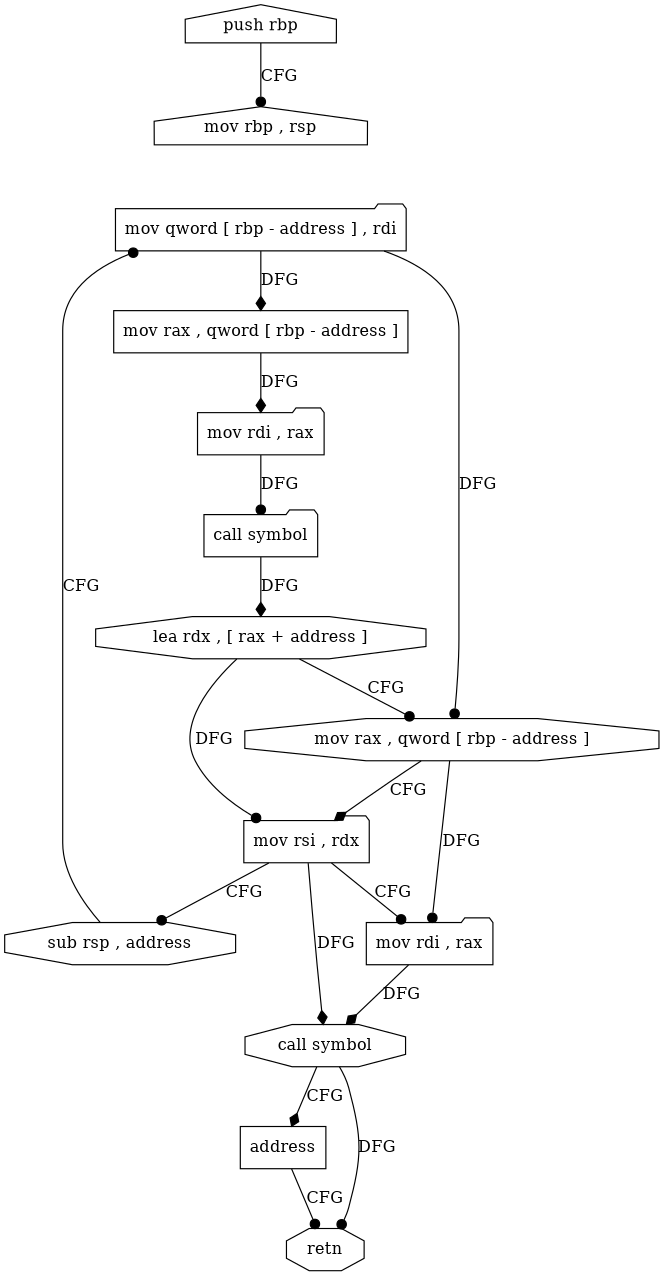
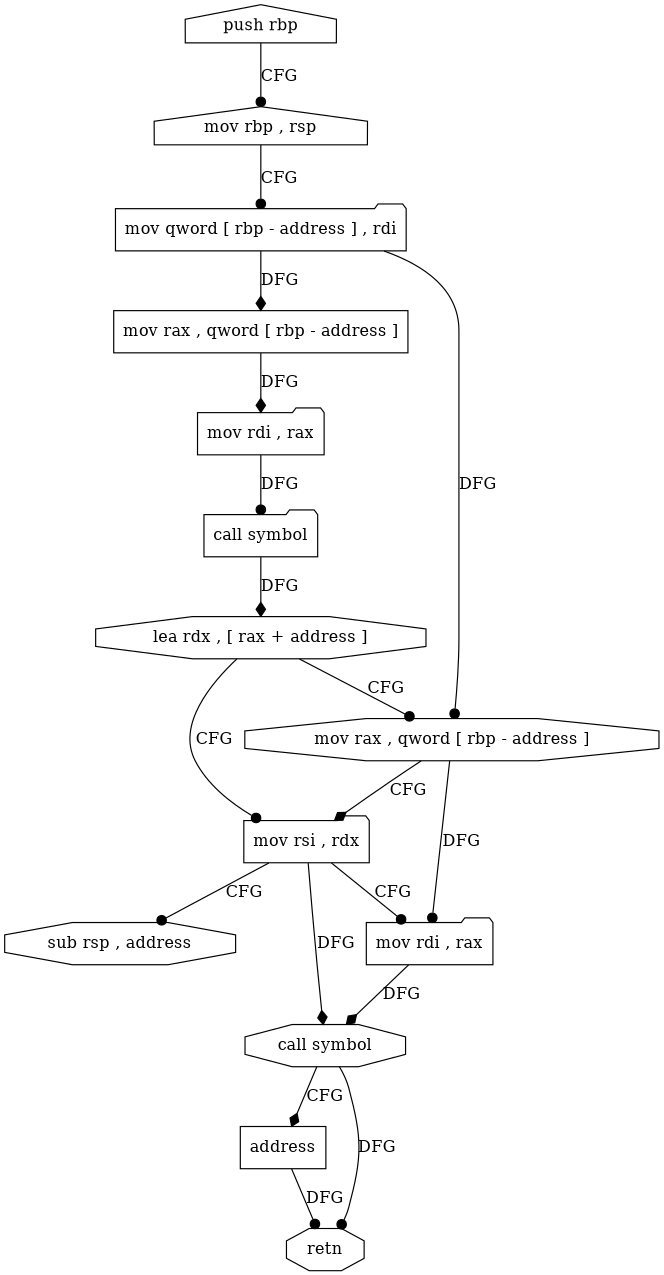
  digraph {
    node [shape=octagon]
    edge [arrowhead=dot]
    n1 [label="push rbp" shape=house]
    n2 [label="mov rbp , rsp" shape=house]
    n3 [label="sub rsp , address"]
    n4 [label="mov qword [ rbp - address ] , rdi" shape=folder]
    n5 [label="mov rax , qword [ rbp - address ]" shape=box]
    n6 [label="mov rax , qword [ rbp - address ]"]
    n7 [label="mov rdi , rax" shape=folder]
    n8 [label="mov rsi , rdx" shape=folder]
    n9 [label="mov rdi , rax" shape=folder]
    n10 [label="call symbol" shape=folder]
    n11 [label="lea rdx , [ rax + address ]"]
    n12 [label="call symbol"]
    n13 [label=address shape=box]
    n14 [label=retn]
    n1 -> n2 [label=CFG]
-   n3 -> n4 [label=CFG]
+   n2 -> n4 [label=CFG]
    n4 -> n5 [arrowhead=diamond label=DFG]
    n4 -> n6 [label=DFG]
    n5 -> n7 [arrowhead=diamond label=DFG]
    n6 -> n8 [arrowhead=diamond label=CFG]
    n6 -> n9 [label=DFG]
    n7 -> n10 [label=DFG]
    n8 -> n3 [label=CFG]
    n8 -> n9 [label=CFG]
    n8 -> n12 [arrowhead=diamond label=DFG]
    n9 -> n12 [arrowhead=diamond label=DFG]
    n10 -> n11 [arrowhead=diamond label=DFG]
    n11 -> n6 [label=CFG]
-   n11 -> n8 [label=DFG]
+   n11 -> n8 [label=CFG]
    n12 -> n13 [arrowhead=diamond label=CFG]
    n12 -> n14 [label=DFG]
-   n13 -> n14 [label=CFG]
+   n13 -> n14 [label=DFG]
  }
